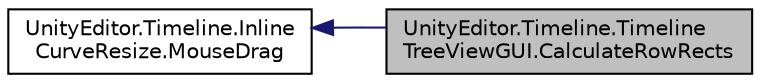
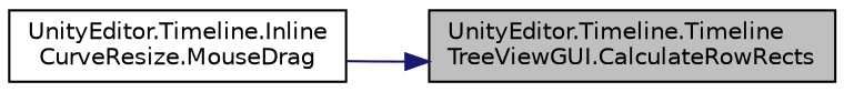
  digraph {
    rankdir=RL
    node [color=black fontname=Helvetica fontsize=10 shape=record style=filled]
    n1 [fillcolor=grey75 fontcolor=black height=0.2 label="UnityEditor.Timeline.Timeline\lTreeViewGUI.CalculateRowRects" width=0.4]
    n2 [fillcolor=white height=0.2 label="UnityEditor.Timeline.Inline\lCurveResize.MouseDrag" width=0.4]
-   n2 -> n1 [color=midnightblue dir=back fontname=Helvetica fontsize=10 labelfontname=Helvetica labelfontsize=10 style=solid]
+   n1 -> n2 [color=midnightblue dir=back fontname=Helvetica fontsize=10 labelfontname=Helvetica labelfontsize=10 style=solid]
  }
